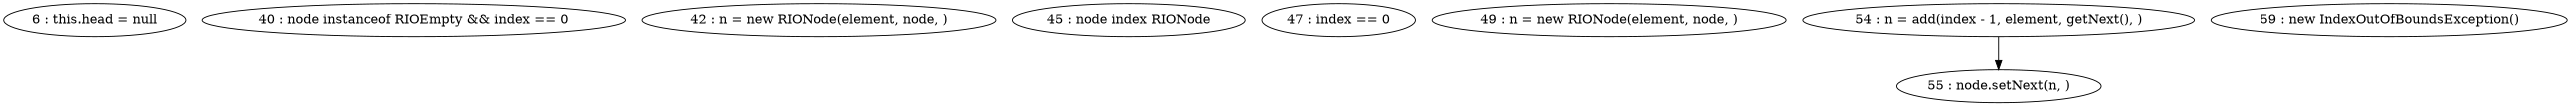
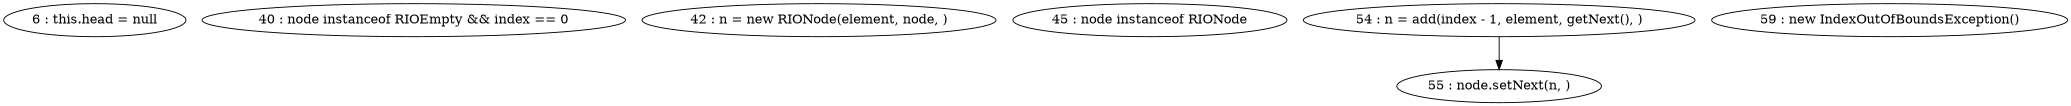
  digraph {
    "6 : this.head = null"
    "40 : node instanceof RIOEmpty && index == 0"
    "42 : n = new RIONode(element, node, )"
-   "45 : node instanceof RIONode" [label="45 : node index RIONode"]
-   "47 : index == 0"
-   "49 : n = new RIONode(element, node, )"
+   "45 : node instanceof RIONode"
    "54 : n = add(index - 1, element, getNext(), )"
    "55 : node.setNext(n, )"
    "59 : new IndexOutOfBoundsException()"
    "54 : n = add(index - 1, element, getNext(), )" -> "55 : node.setNext(n, )"
  }
